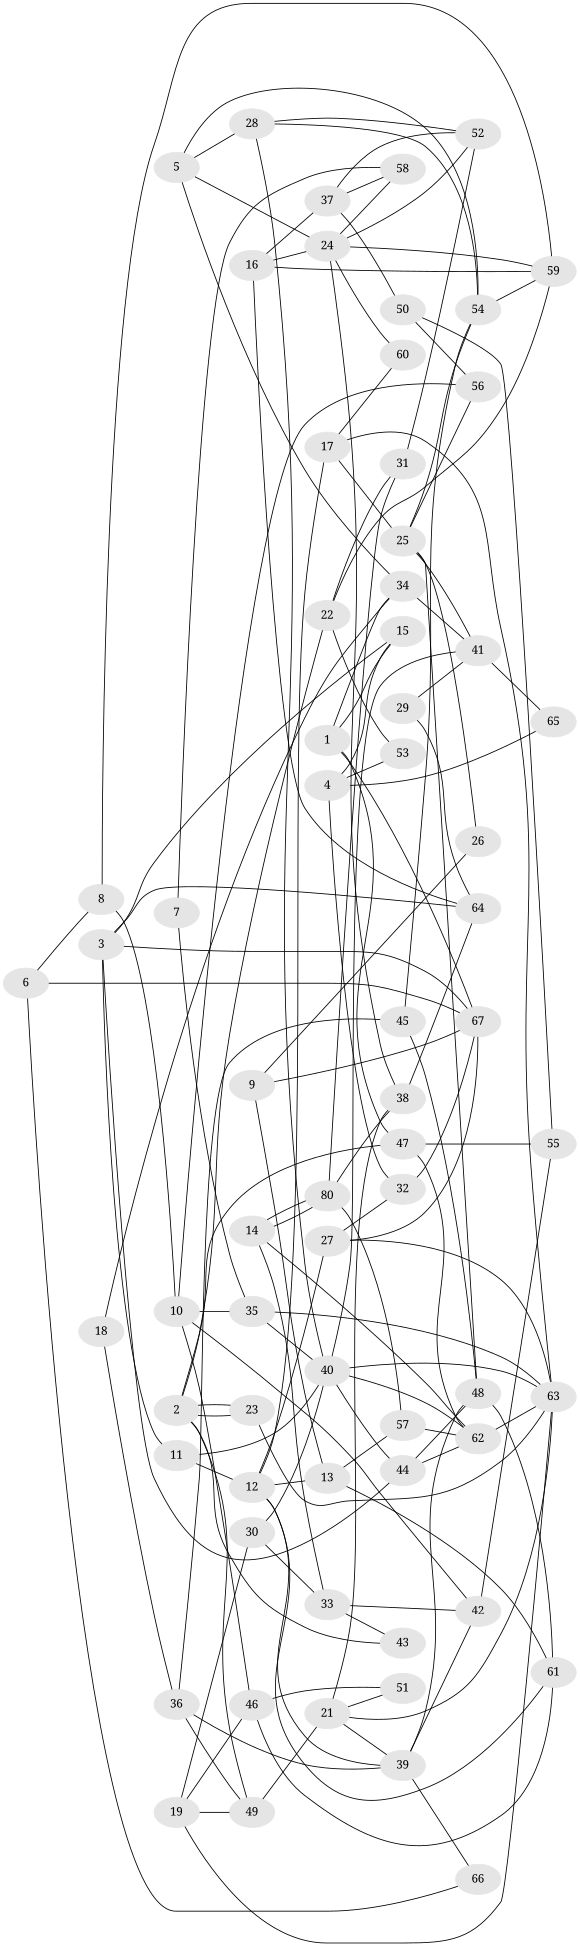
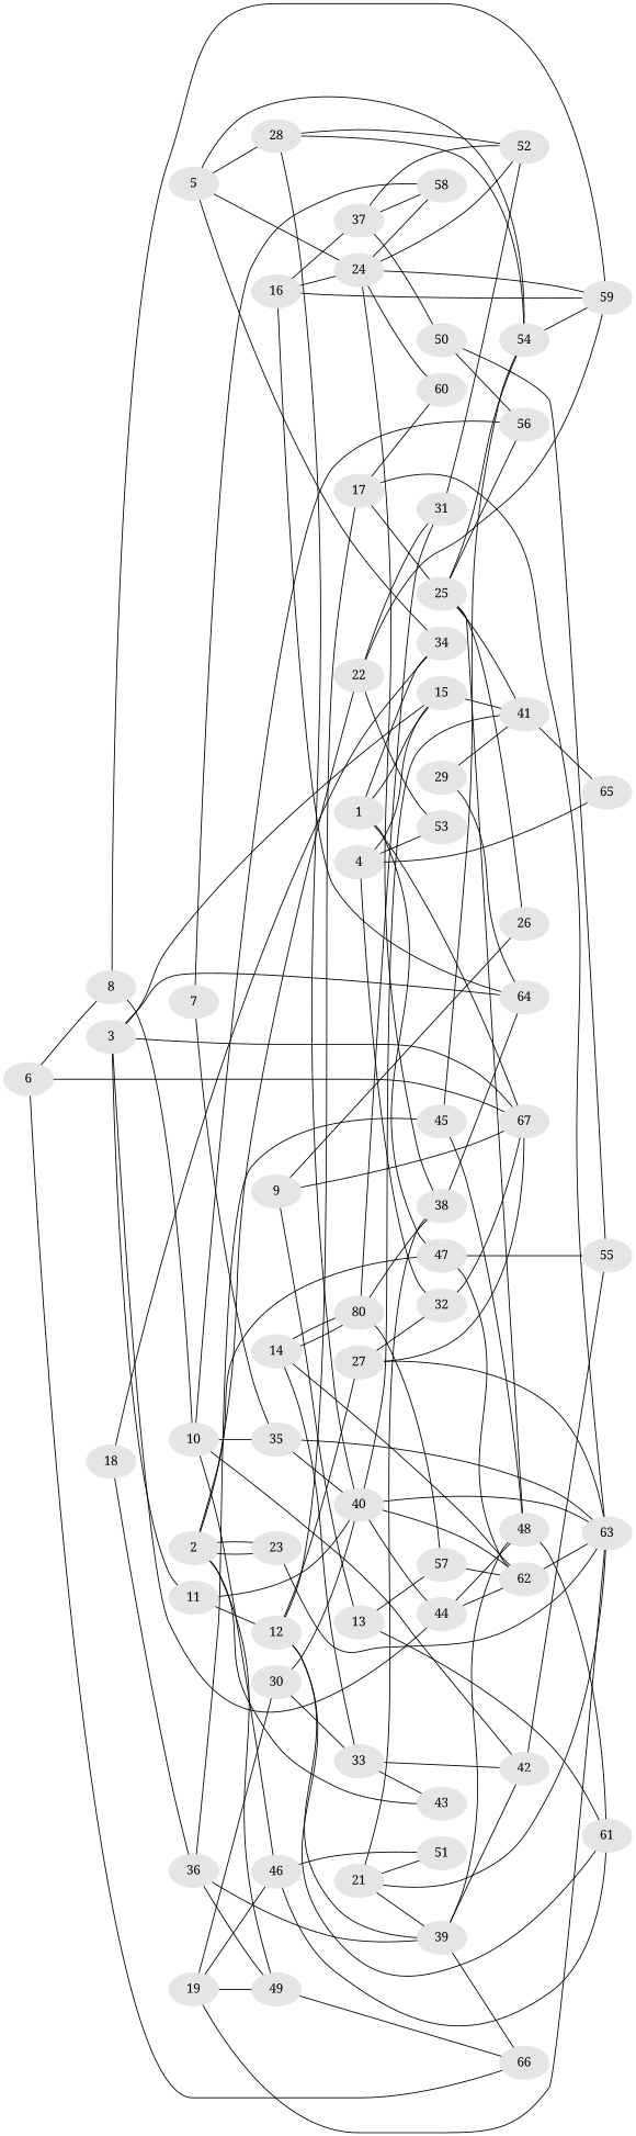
  graph {
    fontname="Noto Serif"
    rankdir=LR
    node [color=gray90 fontname="Noto Serif" style=filled]
    edge [fontname="Noto Serif"]
    1
    15
    34
    47
    67
    41
    62
    55
    2
    22
    23
    43
    49
    53
    59
    31
    63
    66
    3
    11
    44
    64
    12
    40
    48
    4
    32
    65
    5
    24
    28
    54
    58
    60
    38
    52
    6
    8
    10
    7
    35
    42
    46
    56
    9
    13
    26
    61
    57
    51
    17
    27
    39
    25
    n55 [label=80]
    14
    33
    16
    37
    50
    18
    36
    45
    19
    30
    21
    29
    1 -- 15
    1 -- 34
    1 -- 47
    1 -- 67
-   34 -- 41
+   15 -- 41
    47 -- 62
    47 -- 55
    41 -- 65
    62 -- 63
    2 -- 47
    2 -- 22
    2 -- 23
    2 -- 23
    2 -- 43
    2 -- 49
    22 -- 53
    22 -- 59
    22 -- 31
    23 -- 63
-   49 -- 21
+   49 -- 66
    31 -- 52
    3 -- 15
    3 -- 67
    3 -- 11
    3 -- 44
    3 -- 64
    11 -- 12
    11 -- 40
    44 -- 62
    44 -- 48
-   12 -- 13
    12 -- 61
    12 -- 17
    12 -- 27
    12 -- 39
    40 -- 41
    40 -- 62
    40 -- 63
    40 -- 44
    48 -- 61
    4 -- 15
    4 -- 53
    4 -- 32
    4 -- 65
    32 -- 67
    5 -- 34
    5 -- 24
    5 -- 28
    5 -- 54
    24 -- 59
    24 -- 58
    24 -- 60
    24 -- 38
    24 -- 52
    28 -- 40
    28 -- 54
    28 -- 52
    54 -- 59
    38 -- 64
    6 -- 67
    6 -- 66
    6 -- 8
    8 -- 59
    8 -- 10
    10 -- 35
    10 -- 42
    10 -- 46
    10 -- 56
    7 -- 58
    7 -- 35
    35 -- 63
    35 -- 40
    42 -- 55
    46 -- 61
    46 -- 51
    9 -- 67
    9 -- 13
    9 -- 26
    13 -- 61
    13 -- 57
    57 -- 62
    17 -- 63
    17 -- 60
    17 -- 25
    27 -- 67
    27 -- 63
    27 -- 32
    39 -- 66
    39 -- 48
    39 -- 42
    25 -- 41
    25 -- 48
    25 -- 54
    25 -- 56
    25 -- 26
    n55 -- 31
    n55 -- 38
    n55 -- 57
    14 -- 62
    14 -- n55
    14 -- n55
    14 -- 33
    33 -- 43
    33 -- 42
    16 -- 59
    16 -- 64
    16 -- 24
    16 -- 37
    37 -- 58
    37 -- 52
    37 -- 50
    50 -- 55
    50 -- 56
    18 -- 34
    18 -- 36
    36 -- 49
    36 -- 39
    36 -- 45
    45 -- 48
    45 -- 54
    19 -- 49
    19 -- 63
    19 -- 46
    19 -- 30
    30 -- 40
    30 -- 33
    21 -- 63
    21 -- 38
    21 -- 51
    21 -- 39
    29 -- 41
    29 -- 64
  }
